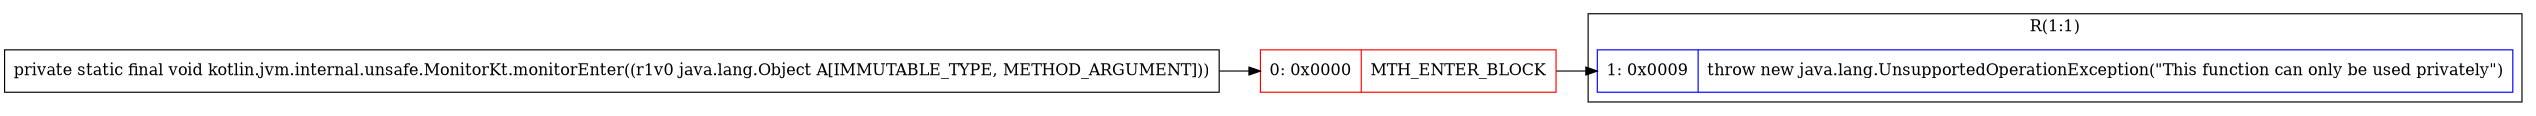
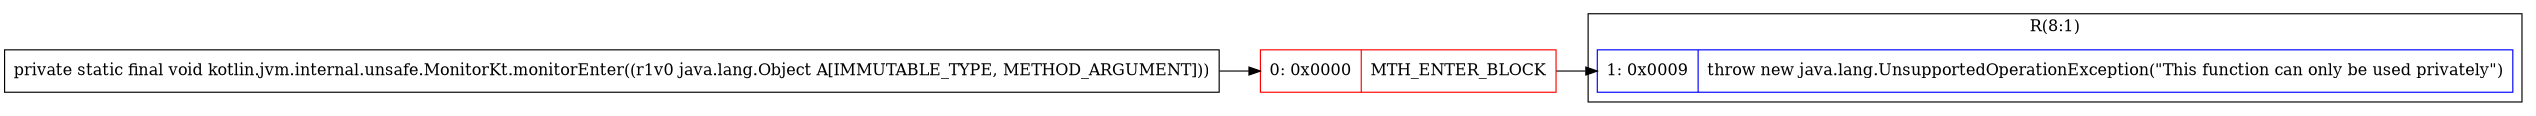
  digraph {
    rankdir=LR
    node [shape=record]
    n1 [color=blue label="{1\:\ 0x0009|throw new java.lang.UnsupportedOperationException(\"This function can only be used privately\")\l}"]
    n2 [color=red label="{0\:\ 0x0000|MTH_ENTER_BLOCK\l}"]
    n3 [label="{private static final void kotlin.jvm.internal.unsafe.MonitorKt.monitorEnter((r1v0 java.lang.Object A[IMMUTABLE_TYPE, METHOD_ARGUMENT])) }"]
    subgraph cluster_1 {
-     label="R(1:1)"
+     label="R(8:1)"
      n1
    }
    n2 -> n1
    n3 -> n2
  }
